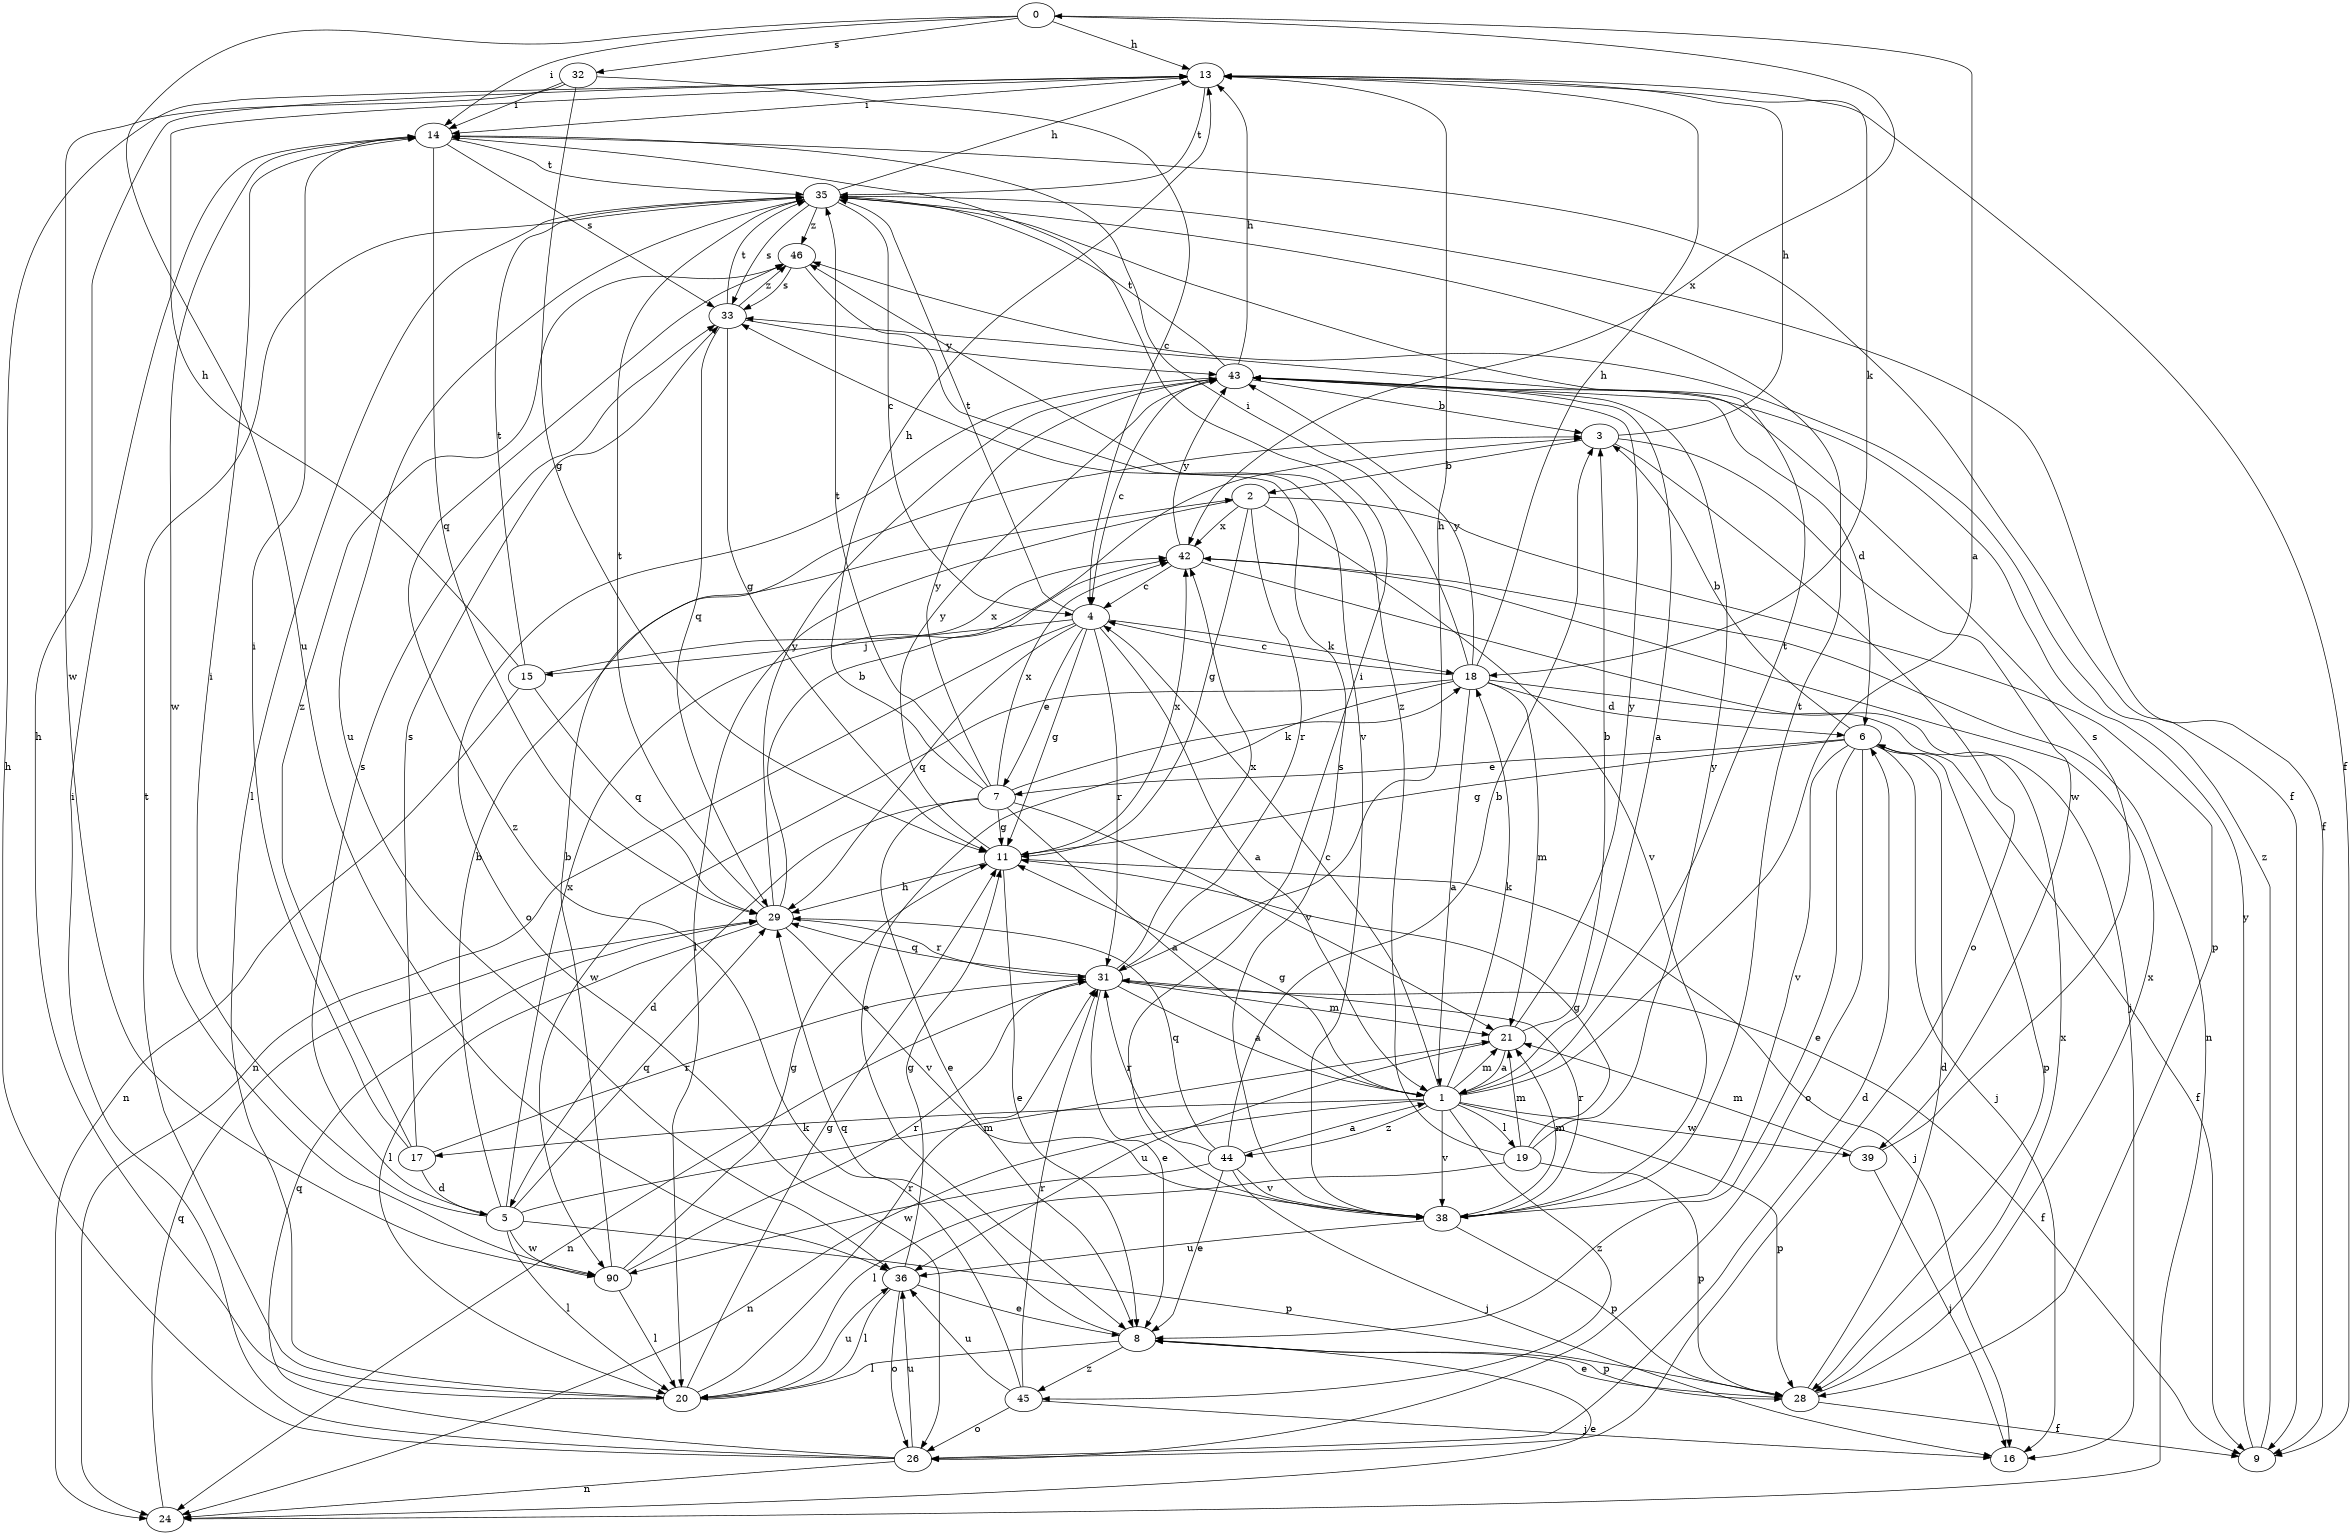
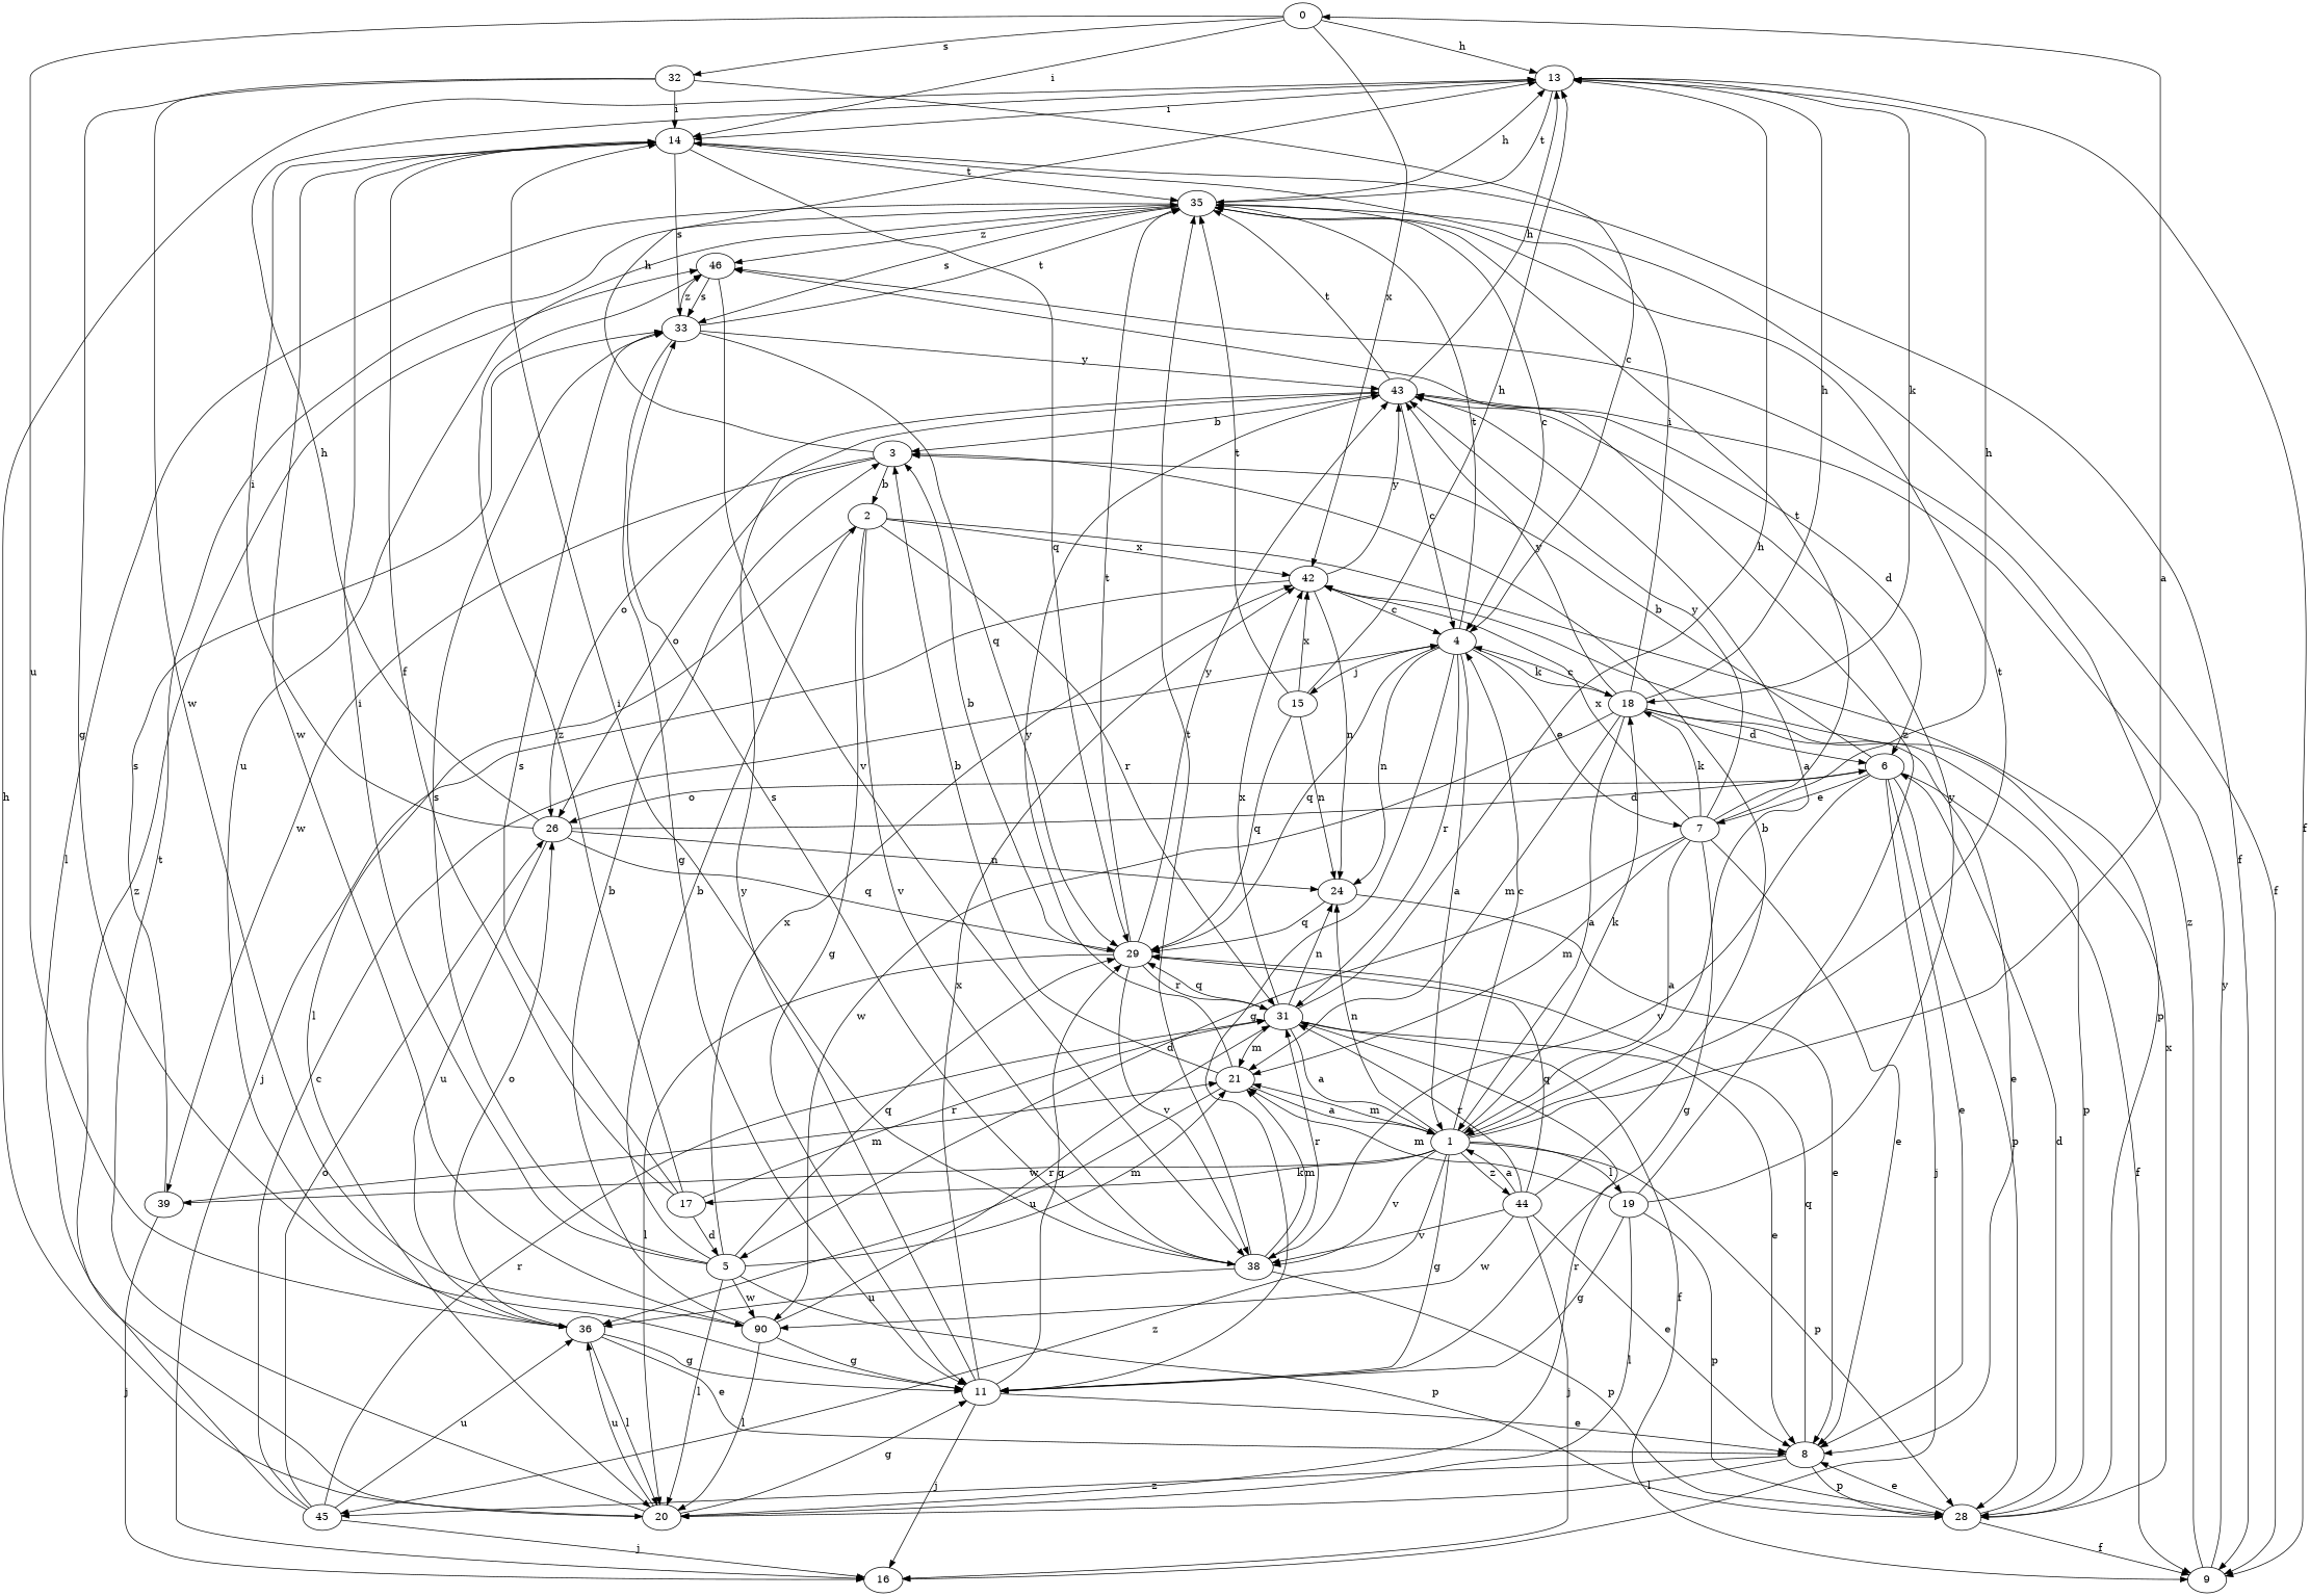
  strict digraph {
    0
    13
    14
    32
    36
    42
    18
    35
    9
    29
    33
    n12 [label=90]
    4
    11
    20
    26
    8
    24
    16
    43
    1
    17
    19
    21
    28
    38
    39
    44
    45
    31
    7
    15
    5
    46
    6
    3
    2
    0 -> 13 [label=h]
    0 -> 14 [label=i]
    0 -> 32 [label=s]
    0 -> 36 [label=u]
    0 -> 42 [label=x]
    13 -> 14 [label=i]
    13 -> 18 [label=k]
    13 -> 35 [label=t]
    13 -> 9 [label=f]
    14 -> 35 [label=t]
    14 -> 9 [label=f]
    14 -> 29 [label=q]
    14 -> 33 [label=s]
    14 -> n12 [label=w]
    32 -> 14 [label=i]
    32 -> n12 [label=w]
    32 -> 4 [label=c]
    32 -> 11 [label=g]
    36 -> 11 [label=g]
    36 -> 20 [label=l]
    36 -> 26 [label=o]
    36 -> 8 [label=e]
    42 -> 4 [label=c]
    42 -> 24 [label=n]
    42 -> 16 [label=j]
    42 -> 43 [label=y]
    18 -> 13 [label=h]
    18 -> 14 [label=i]
    18 -> n12 [label=w]
    18 -> 4 [label=c]
    18 -> 8 [label=e]
    18 -> 43 [label=y]
    18 -> 1 [label=a]
    18 -> 21 [label=m]
-   18 -> 28 [label=x]
+   18 -> 28 [label=p]
    18 -> 6 [label=d]
    35 -> 13 [label=h]
    35 -> 36 [label=u]
    35 -> 9 [label=f]
    35 -> 33 [label=s]
    35 -> 4 [label=c]
    35 -> 20 [label=l]
    35 -> 46 [label=z]
    9 -> 43 [label=y]
    9 -> 46 [label=z]
    29 -> 35 [label=t]
    29 -> 20 [label=l]
    29 -> 43 [label=y]
    29 -> 38 [label=v]
    29 -> 31 [label=r]
    29 -> 3 [label=b]
    33 -> 35 [label=t]
    33 -> 29 [label=q]
    33 -> 11 [label=g]
    33 -> 43 [label=y]
    33 -> 46 [label=z]
    n12 -> 11 [label=g]
    n12 -> 20 [label=l]
    n12 -> 31 [label=r]
    n12 -> 3 [label=b]
    4 -> 18 [label=k]
    4 -> 35 [label=t]
    4 -> 29 [label=q]
    4 -> 11 [label=g]
    4 -> 24 [label=n]
    4 -> 1 [label=a]
    4 -> 31 [label=r]
    4 -> 7 [label=e]
    4 -> 15 [label=j]
    11 -> 42 [label=x]
-   11 -> 29 [label=h]
+   11 -> 29 [label=q]
    11 -> 8 [label=e]
    11 -> 16 [label=j]
    11 -> 43 [label=y]
    20 -> 13 [label=h]
    20 -> 36 [label=u]
    20 -> 35 [label=t]
    20 -> 11 [label=g]
    20 -> 31 [label=r]
    26 -> 13 [label=h]
    26 -> 14 [label=i]
    26 -> 36 [label=u]
    26 -> 29 [label=q]
    26 -> 24 [label=n]
    26 -> 6 [label=d]
    8 -> 29 [label=q]
    8 -> 20 [label=l]
    8 -> 28 [label=p]
    8 -> 45 [label=z]
    24 -> 29 [label=q]
    24 -> 8 [label=e]
    43 -> 13 [label=h]
    43 -> 35 [label=t]
    43 -> 4 [label=c]
    43 -> 26 [label=o]
    43 -> 1 [label=a]
    43 -> 6 [label=d]
    43 -> 3 [label=b]
    1 -> 0 [label=a]
    1 -> 18 [label=k]
    1 -> 35 [label=t]
    1 -> 4 [label=c]
    1 -> 11 [label=g]
    1 -> 24 [label=n]
    1 -> 17 [label=k]
    1 -> 19 [label=l]
    1 -> 21 [label=m]
    1 -> 28 [label=p]
    1 -> 38 [label=v]
    1 -> 39 [label=w]
    1 -> 44 [label=z]
    1 -> 45 [label=z]
-   17 -> 14 [label=i]
+   17 -> 14 [label=f]
    17 -> 33 [label=s]
    17 -> 31 [label=r]
    17 -> 5 [label=d]
    17 -> 46 [label=z]
    19 -> 11 [label=g]
    19 -> 20 [label=l]
    19 -> 43 [label=y]
    19 -> 21 [label=m]
    19 -> 28 [label=p]
    19 -> 46 [label=z]
    21 -> 36 [label=u]
    21 -> 43 [label=y]
    21 -> 1 [label=a]
    21 -> 3 [label=b]
    28 -> 42 [label=x]
    28 -> 9 [label=f]
    28 -> 8 [label=e]
    28 -> 6 [label=d]
    38 -> 14 [label=i]
    38 -> 36 [label=u]
    38 -> 35 [label=t]
    38 -> 33 [label=s]
    38 -> 21 [label=m]
    38 -> 28 [label=p]
    38 -> 31 [label=r]
    39 -> 33 [label=s]
    39 -> 16 [label=j]
    39 -> 21 [label=m]
    44 -> 29 [label=q]
    44 -> n12 [label=w]
    44 -> 8 [label=e]
    44 -> 16 [label=j]
    44 -> 1 [label=a]
    44 -> 38 [label=v]
    44 -> 31 [label=r]
    44 -> 3 [label=b]
    45 -> 36 [label=u]
+   45 -> 4 [label=c]
    45 -> 26 [label=o]
    45 -> 16 [label=j]
    45 -> 31 [label=r]
    45 -> 46 [label=z]
    31 -> 13 [label=h]
    31 -> 42 [label=x]
    31 -> 9 [label=f]
    31 -> 29 [label=q]
    31 -> 8 [label=e]
    31 -> 24 [label=n]
    31 -> 1 [label=a]
    31 -> 21 [label=m]
    7 -> 13 [label=h]
    7 -> 42 [label=x]
    7 -> 18 [label=k]
    7 -> 35 [label=t]
    7 -> 11 [label=g]
    7 -> 8 [label=e]
    7 -> 43 [label=y]
    7 -> 1 [label=a]
-   7 -> 21 [label=v]
+   7 -> 21 [label=m]
    7 -> 5 [label=d]
    15 -> 13 [label=h]
    15 -> 42 [label=x]
    15 -> 35 [label=t]
    15 -> 29 [label=q]
    15 -> 24 [label=n]
    5 -> 14 [label=i]
    5 -> 42 [label=x]
    5 -> 29 [label=q]
    5 -> 33 [label=s]
    5 -> n12 [label=w]
    5 -> 20 [label=l]
    5 -> 21 [label=m]
    5 -> 28 [label=p]
    5 -> 2 [label=b]
    46 -> 33 [label=s]
    46 -> 38 [label=v]
    6 -> 9 [label=f]
-   6 -> 11 [label=g]
    6 -> 26 [label=o]
    6 -> 8 [label=e]
    6 -> 16 [label=j]
    6 -> 28 [label=p]
    6 -> 38 [label=v]
    6 -> 7 [label=e]
    6 -> 3 [label=b]
    3 -> 13 [label=h]
    3 -> 26 [label=o]
    3 -> 39 [label=w]
    3 -> 2 [label=b]
    2 -> 42 [label=x]
    2 -> 11 [label=g]
    2 -> 20 [label=l]
    2 -> 28 [label=p]
    2 -> 38 [label=v]
    2 -> 31 [label=r]
  }
